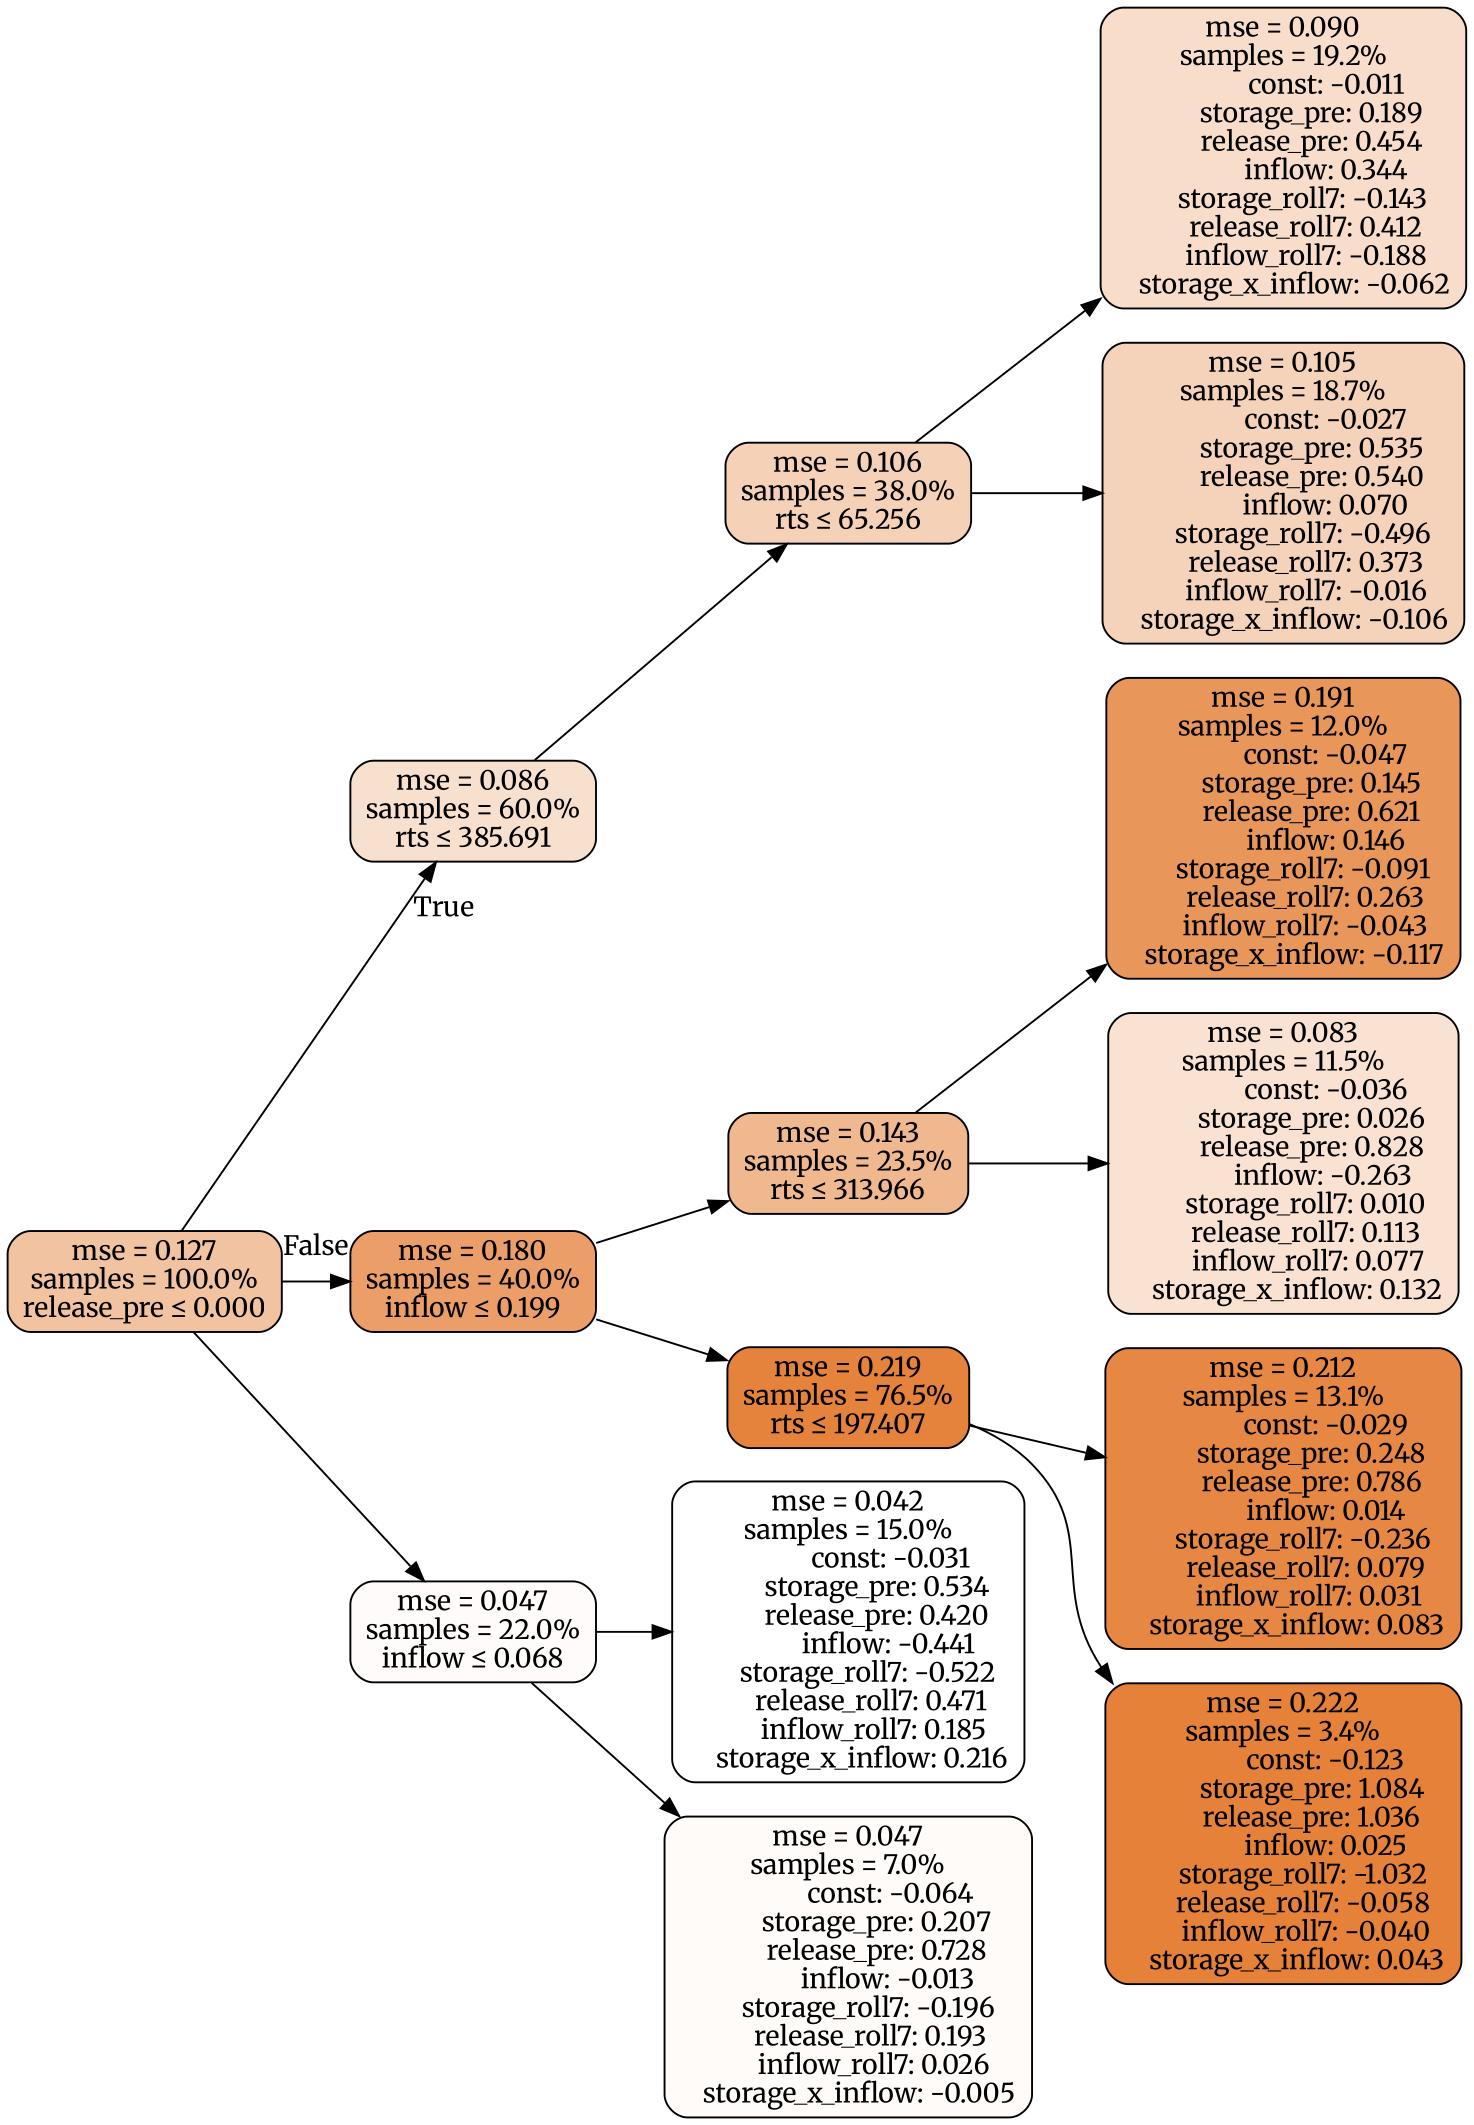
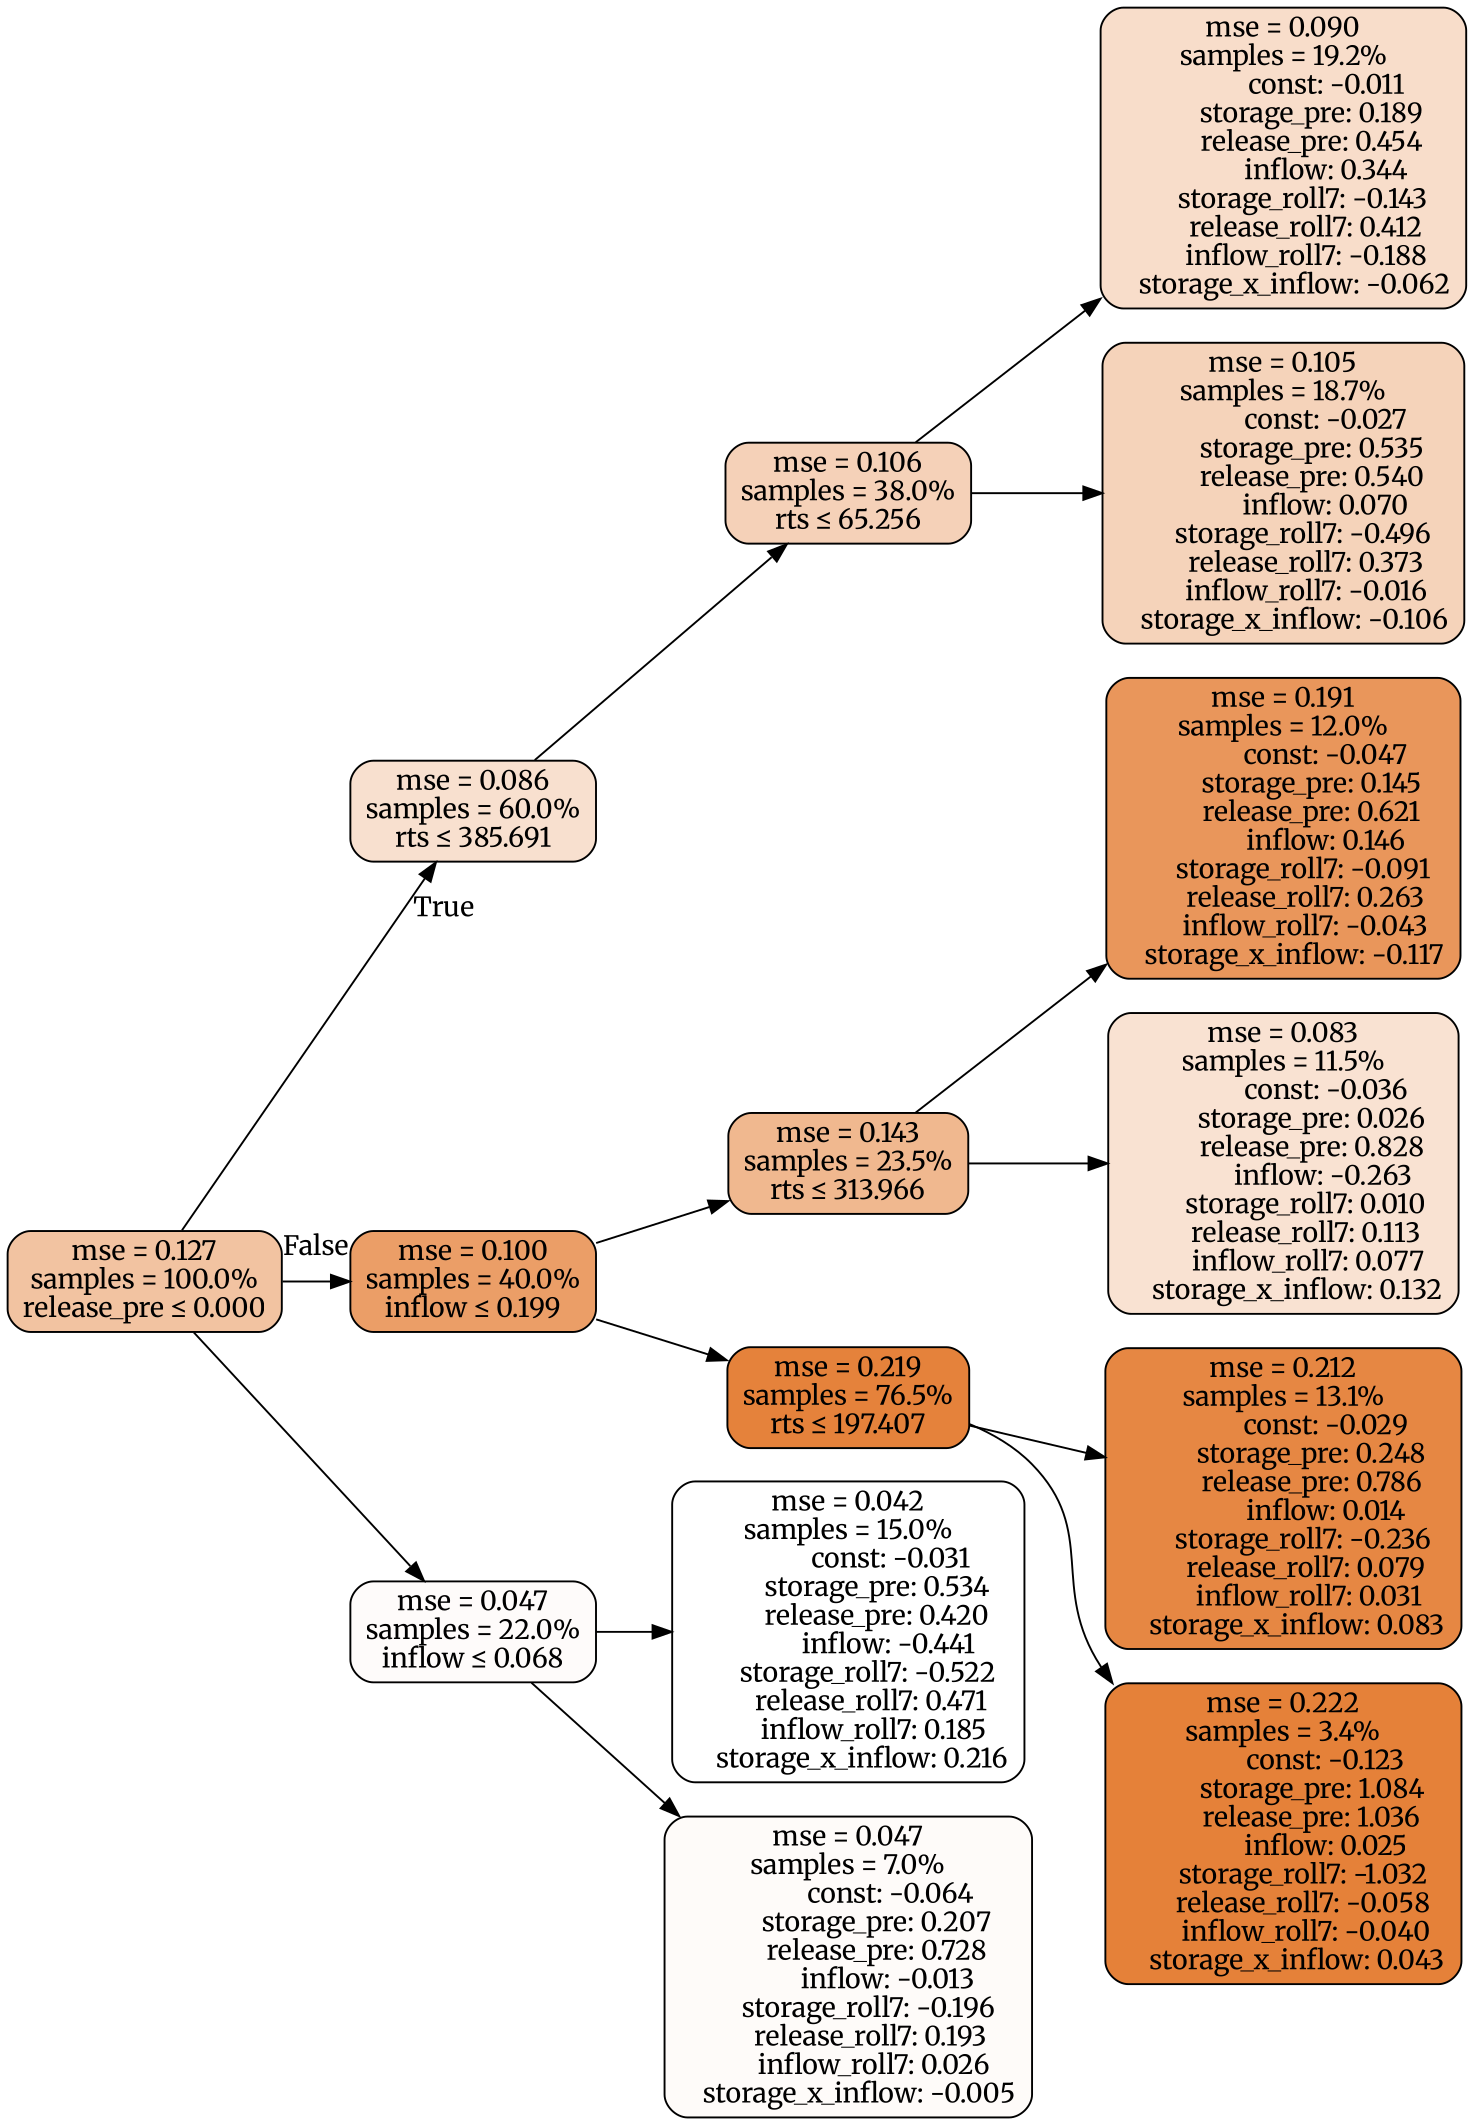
  digraph {
    fontname=Merriweather
    rankdir=LR
    node [color=black fontname=Merriweather shape=rectangle style="filled, rounded"]
    edge [fontname=Merriweather]
    n1 [fillcolor="#f2c3a1" label="mse = 0.127\nsamples = 100.0%\nrelease_pre &le; 0.000"]
    n2 [fillcolor="#f8e0cf" label="mse = 0.086\nsamples = 60.0%\nrts &le; 385.691"]
-   n3 [fillcolor="#eb9e67" label="mse = 0.180\nsamples = 40.0%\ninflow &le; 0.199"]
+   n3 [fillcolor="#eb9e67" label="mse = 0.100\nsamples = 40.0%\ninflow &le; 0.199"]
    n4 [fillcolor="#fefbfa" label="mse = 0.047\nsamples = 22.0%\ninflow &le; 0.068"]
    n5 [fillcolor="#f5d1b8" label="mse = 0.106\nsamples = 38.0%\nrts &le; 65.256"]
    n6 [fillcolor="#f0b88f" label="mse = 0.143\nsamples = 23.5%\nrts &le; 313.966"]
    n7 [fillcolor="#e5823b" label="mse = 0.219\nsamples = 76.5%\nrts &le; 197.407"]
    n8 [fillcolor="#f8ddca" label="mse = 0.090\nsamples = 19.2%\n               const: -0.011\n          storage_pre: 0.189\n          release_pre: 0.454\n               inflow: 0.344\n       storage_roll7: -0.143\n        release_roll7: 0.412\n        inflow_roll7: -0.188\n    storage_x_inflow: -0.062"]
    n9 [fillcolor="#f5d3ba" label="mse = 0.105\nsamples = 18.7%\n               const: -0.027\n          storage_pre: 0.535\n          release_pre: 0.540\n               inflow: 0.070\n       storage_roll7: -0.496\n        release_roll7: 0.373\n        inflow_roll7: -0.016\n    storage_x_inflow: -0.106"]
    n10 [fillcolor="#ffffff" label="mse = 0.042\nsamples = 15.0%\n               const: -0.031\n          storage_pre: 0.534\n          release_pre: 0.420\n              inflow: -0.441\n       storage_roll7: -0.522\n        release_roll7: 0.471\n         inflow_roll7: 0.185\n     storage_x_inflow: 0.216"]
    n11 [fillcolor="#fefbf9" label="mse = 0.047\nsamples = 7.0%\n               const: -0.064\n          storage_pre: 0.207\n          release_pre: 0.728\n              inflow: -0.013\n       storage_roll7: -0.196\n        release_roll7: 0.193\n         inflow_roll7: 0.026\n    storage_x_inflow: -0.005"]
    n12 [fillcolor="#e9965b" label="mse = 0.191\nsamples = 12.0%\n               const: -0.047\n          storage_pre: 0.145\n          release_pre: 0.621\n               inflow: 0.146\n       storage_roll7: -0.091\n        release_roll7: 0.263\n        inflow_roll7: -0.043\n    storage_x_inflow: -0.117"]
    n13 [fillcolor="#f9e2d2" label="mse = 0.083\nsamples = 11.5%\n               const: -0.036\n          storage_pre: 0.026\n          release_pre: 0.828\n              inflow: -0.263\n        storage_roll7: 0.010\n        release_roll7: 0.113\n         inflow_roll7: 0.077\n     storage_x_inflow: 0.132"]
    n14 [fillcolor="#e68743" label="mse = 0.212\nsamples = 13.1%\n               const: -0.029\n          storage_pre: 0.248\n          release_pre: 0.786\n               inflow: 0.014\n       storage_roll7: -0.236\n        release_roll7: 0.079\n         inflow_roll7: 0.031\n     storage_x_inflow: 0.083"]
    n15 [fillcolor="#e58139" label="mse = 0.222\nsamples = 3.4%\n               const: -0.123\n          storage_pre: 1.084\n          release_pre: 1.036\n               inflow: 0.025\n       storage_roll7: -1.032\n       release_roll7: -0.058\n        inflow_roll7: -0.040\n     storage_x_inflow: 0.043"]
    n1 -> n2 [headlabel=True labelangle=45 labeldistance=2.5]
    n1 -> n3 [headlabel=False labelangle=-45 labeldistance=2.5]
    n1 -> n4
    n2 -> n5
    n3 -> n6
    n3 -> n7
    n4 -> n10
    n4 -> n11
    n5 -> n8
    n5 -> n9
    n6 -> n12
    n6 -> n13
    n7 -> n14
    n7 -> n15
  }
